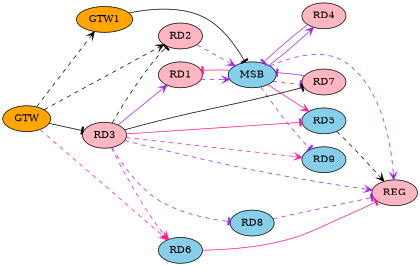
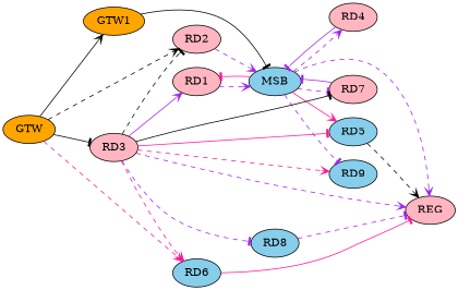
  strict digraph {
    rankdir=LR
    node [fillcolor=lightpink style=filled]
    edge [arrowhead=vee color=purple style=dashed]
    n1 [label=RD1]
    n2 [fillcolor=skyblue label=MSB]
    n3 [fillcolor=skyblue label=RD5]
    n4 [label=RD7]
    n5 [fillcolor=skyblue label=RD9]
    n6 [label=REG]
    n7 [label=RD4]
    n8 [label=RD2]
    n9 [label=RD3]
    n10 [fillcolor=skyblue label=RD6]
    n11 [fillcolor=skyblue label=RD8]
    n12 [fillcolor=orange label=GTW1]
    n13 [fillcolor=orange label=GTW]
    n1 -> n2
    n2 -> n1 [arrowhead=tee color=deeppink style=solid]
    n2 -> n3 [color=deeppink style=solid]
    n2 -> n4 [arrowhead=tee]
    n2 -> n5 [arrowhead=tee]
    n2 -> n6
-   n2 -> n7 [style=solid]
+   n2 -> n7
    n3 -> n6 [color=black]
    n4 -> n2 [arrowhead=tee style=solid]
    n7 -> n2 [arrowhead=tee style=solid]
    n8 -> n2
    n9 -> n1 [style=solid]
    n9 -> n3 [arrowhead=tee color=deeppink style=solid]
    n9 -> n4 [arrowhead=tee color=black style=solid]
    n9 -> n5 [color=deeppink]
    n9 -> n6
    n9 -> n8 [arrowhead=tee color=black]
    n9 -> n10 [color=deeppink]
    n9 -> n11 [arrowhead=tee]
    n10 -> n6 [arrowhead=tee color=deeppink style=solid]
    n11 -> n6 [arrowhead=tee]
    n12 -> n2 [arrowhead=tee color=black style=solid]
    n13 -> n8 [color=black]
    n13 -> n9 [arrowhead=tee color=black style=solid]
    n13 -> n10 [color=deeppink]
-   n13 -> n12 [color=black]
+   n13 -> n12 [color=black style=solid]
  }
